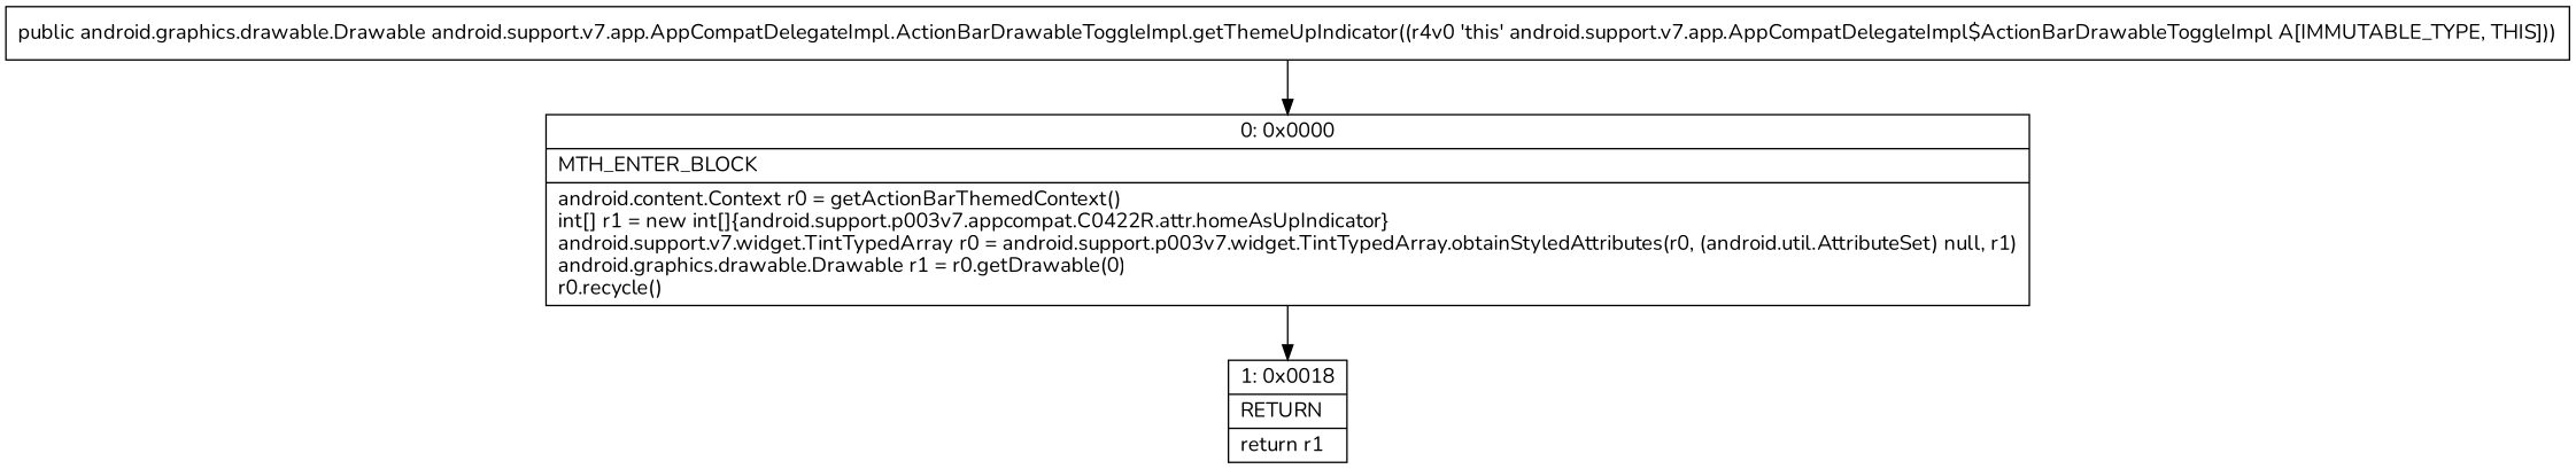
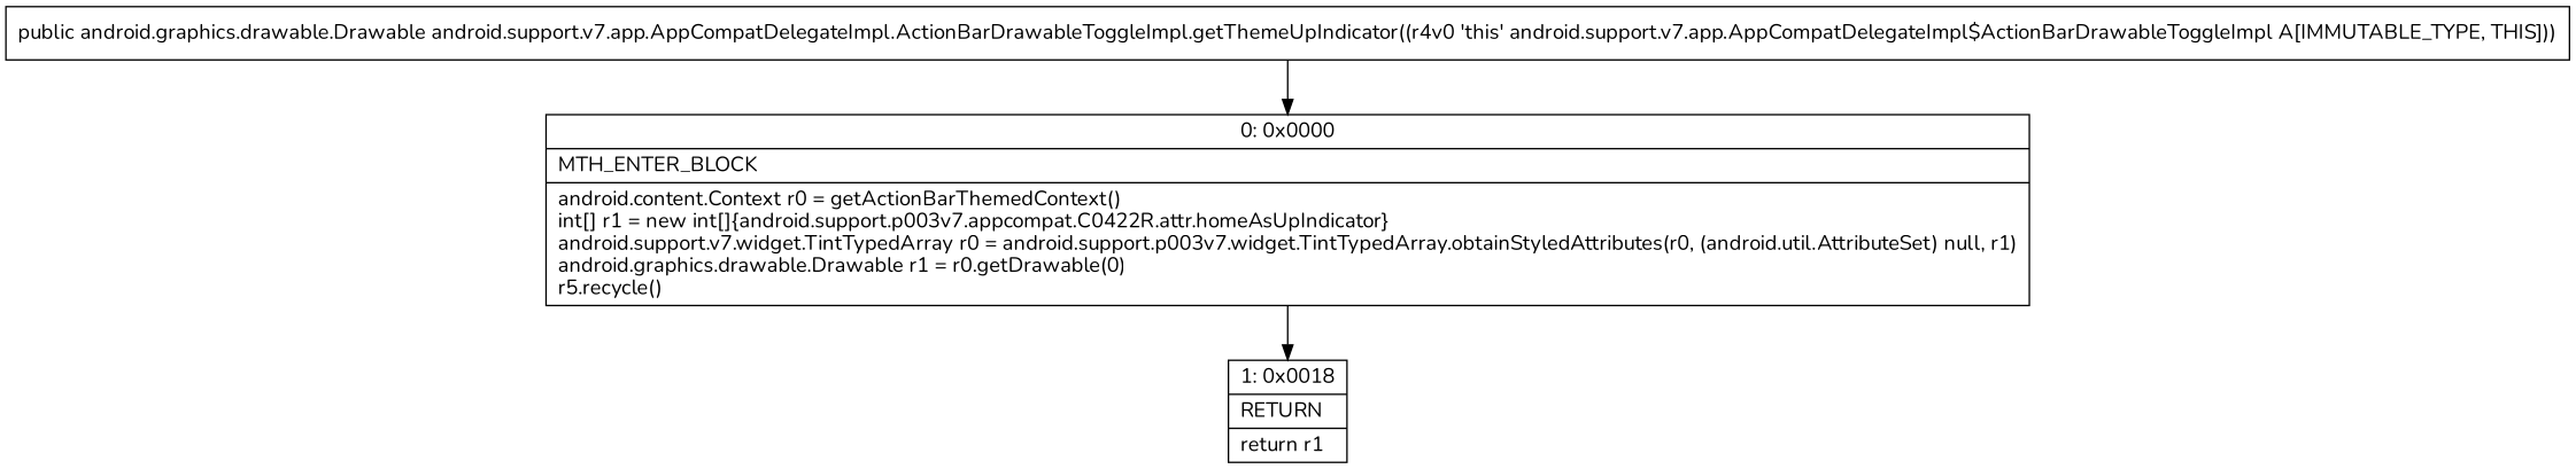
  digraph {
    fontname=Nunito
    node [shape=record fontname=Nunito]
    edge [fontname=Nunito]
-   n1 [label="{0\:\ 0x0000|MTH_ENTER_BLOCK\l|android.content.Context r0 = getActionBarThemedContext()\lint[] r1 = new int[]\{android.support.p003v7.appcompat.C0422R.attr.homeAsUpIndicator\}\landroid.support.v7.widget.TintTypedArray r0 = android.support.p003v7.widget.TintTypedArray.obtainStyledAttributes(r0, (android.util.AttributeSet) null, r1)\landroid.graphics.drawable.Drawable r1 = r0.getDrawable(0)\lr0.recycle()\l}"]
+   n1 [label="{0\:\ 0x0000|MTH_ENTER_BLOCK\l|android.content.Context r0 = getActionBarThemedContext()\lint[] r1 = new int[]\{android.support.p003v7.appcompat.C0422R.attr.homeAsUpIndicator\}\landroid.support.v7.widget.TintTypedArray r0 = android.support.p003v7.widget.TintTypedArray.obtainStyledAttributes(r0, (android.util.AttributeSet) null, r1)\landroid.graphics.drawable.Drawable r1 = r0.getDrawable(0)\lr5.recycle()\l}"]
    n2 [label="{1\:\ 0x0018|RETURN\l|return r1\l}"]
    n3 [label="{public android.graphics.drawable.Drawable android.support.v7.app.AppCompatDelegateImpl.ActionBarDrawableToggleImpl.getThemeUpIndicator((r4v0 'this' android.support.v7.app.AppCompatDelegateImpl$ActionBarDrawableToggleImpl A[IMMUTABLE_TYPE, THIS])) }"]
    n1 -> n2
    n3 -> n1
  }
